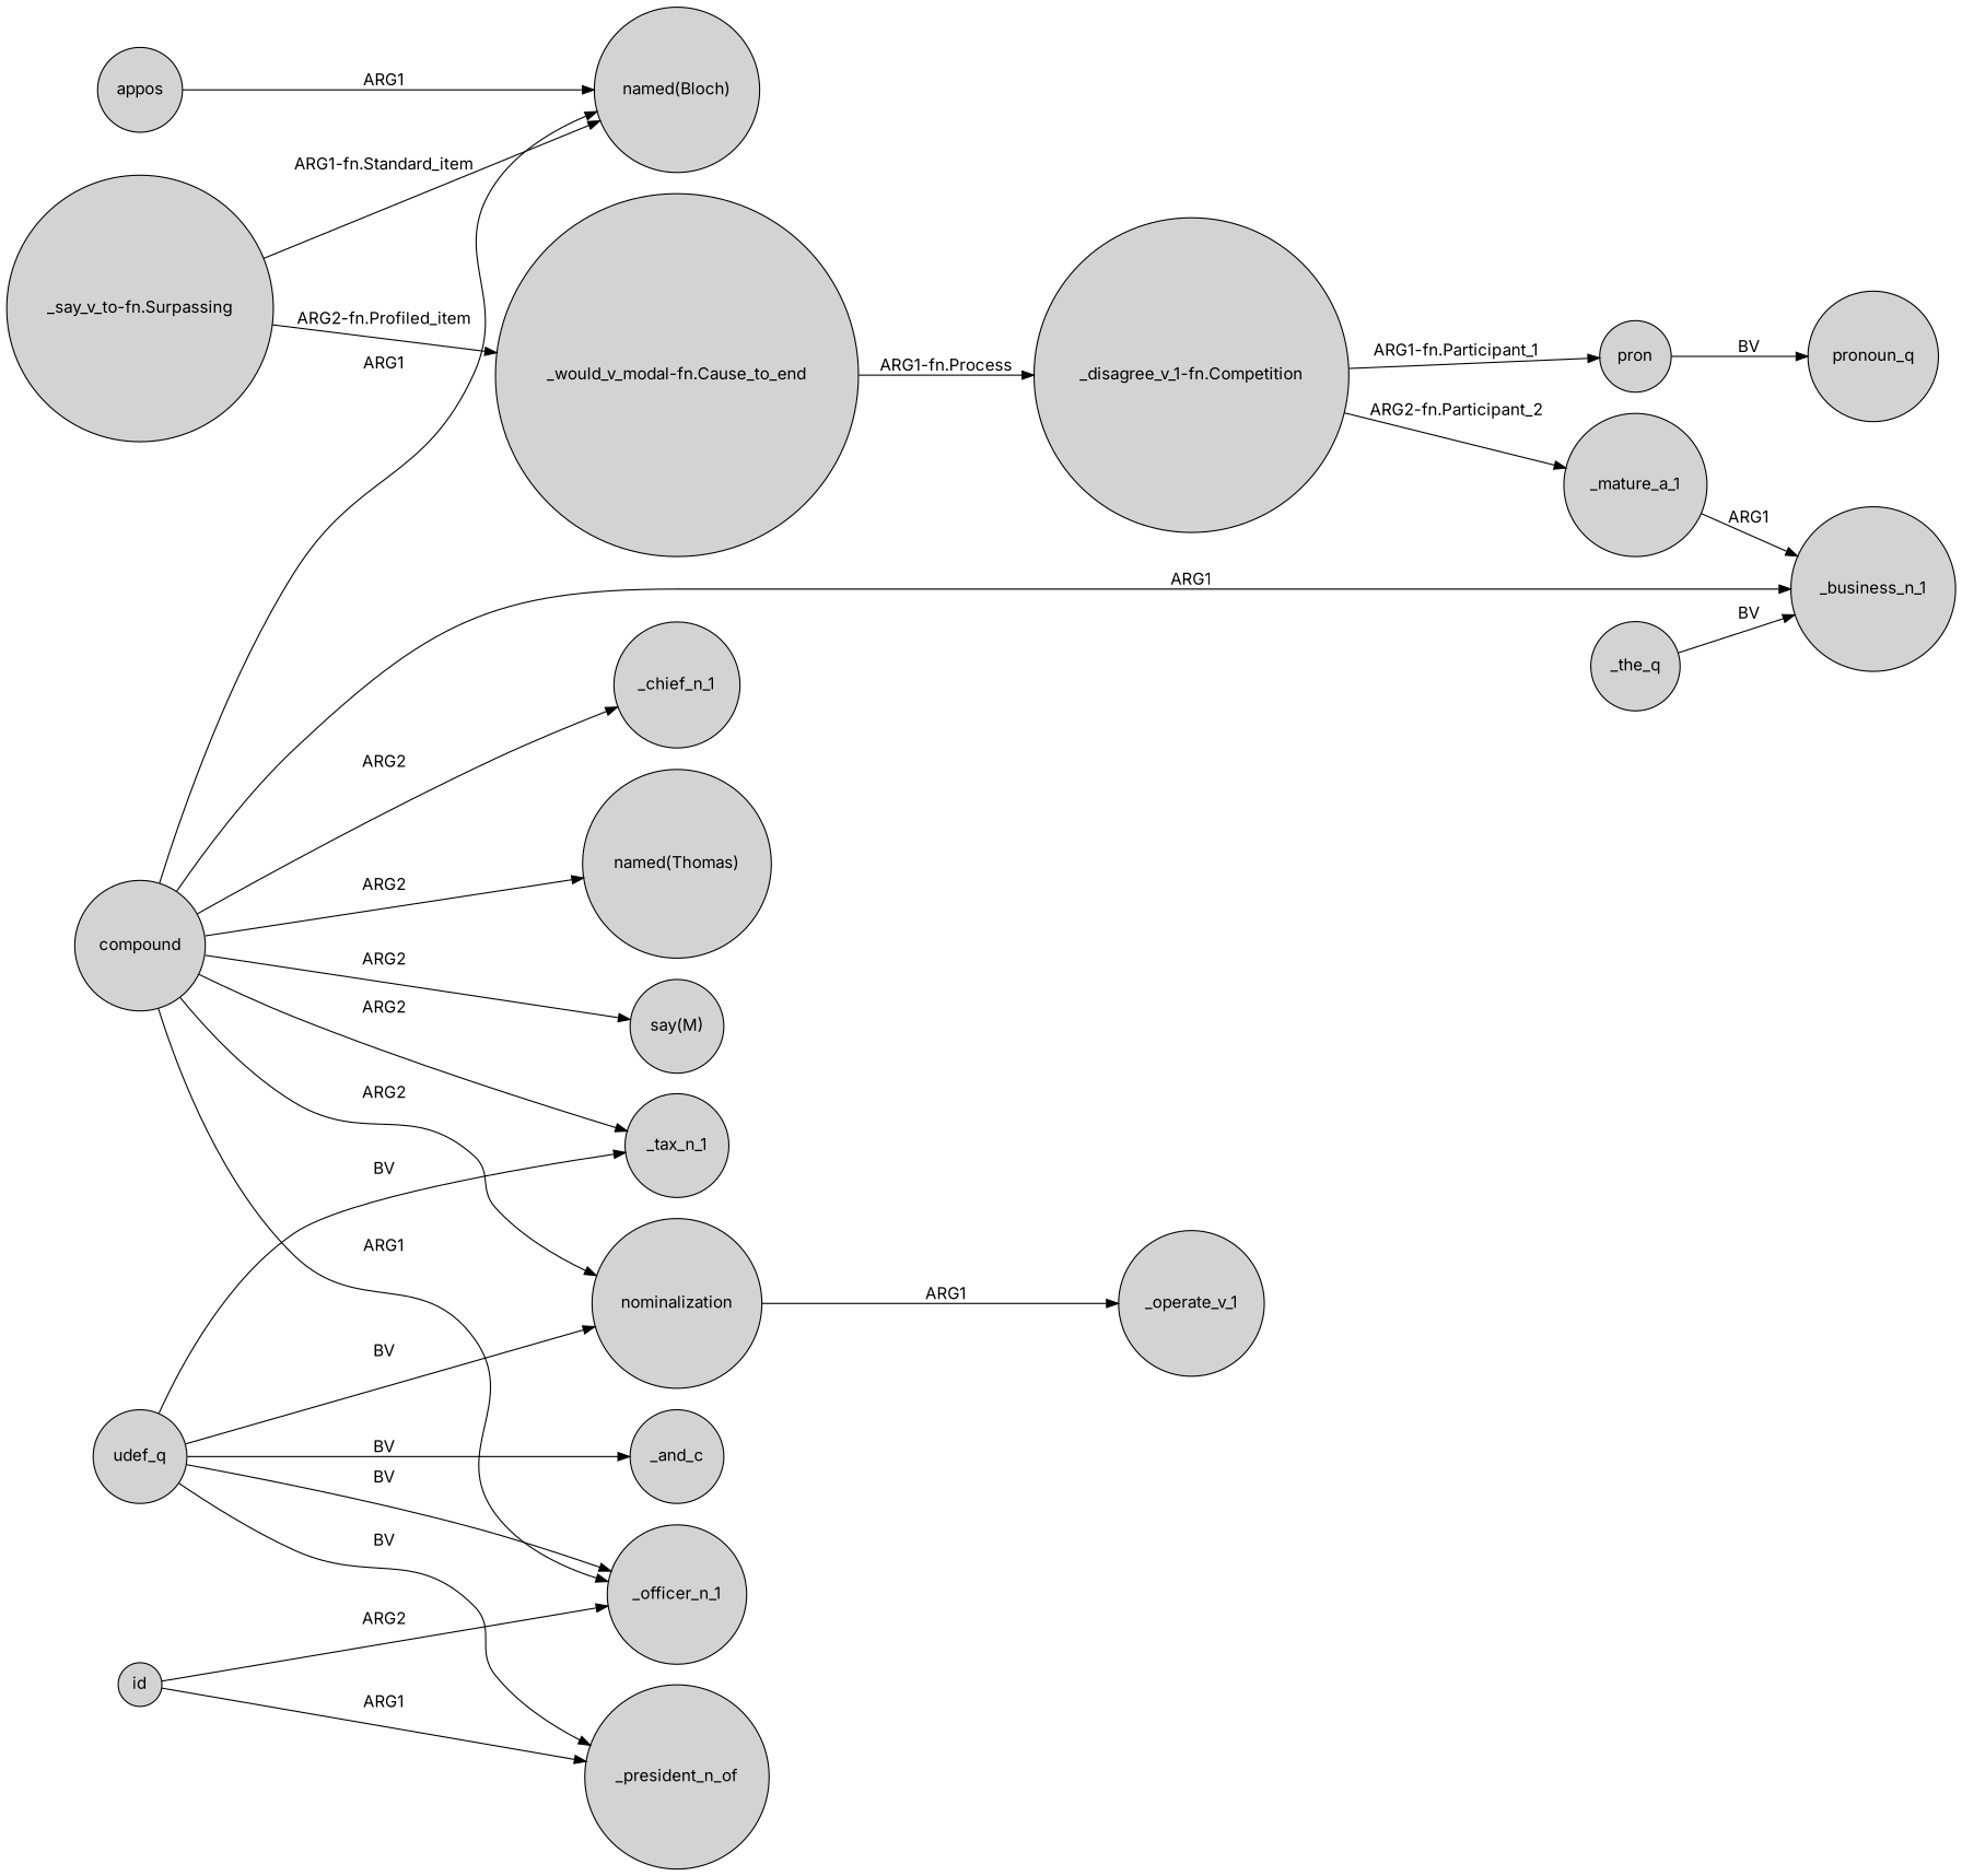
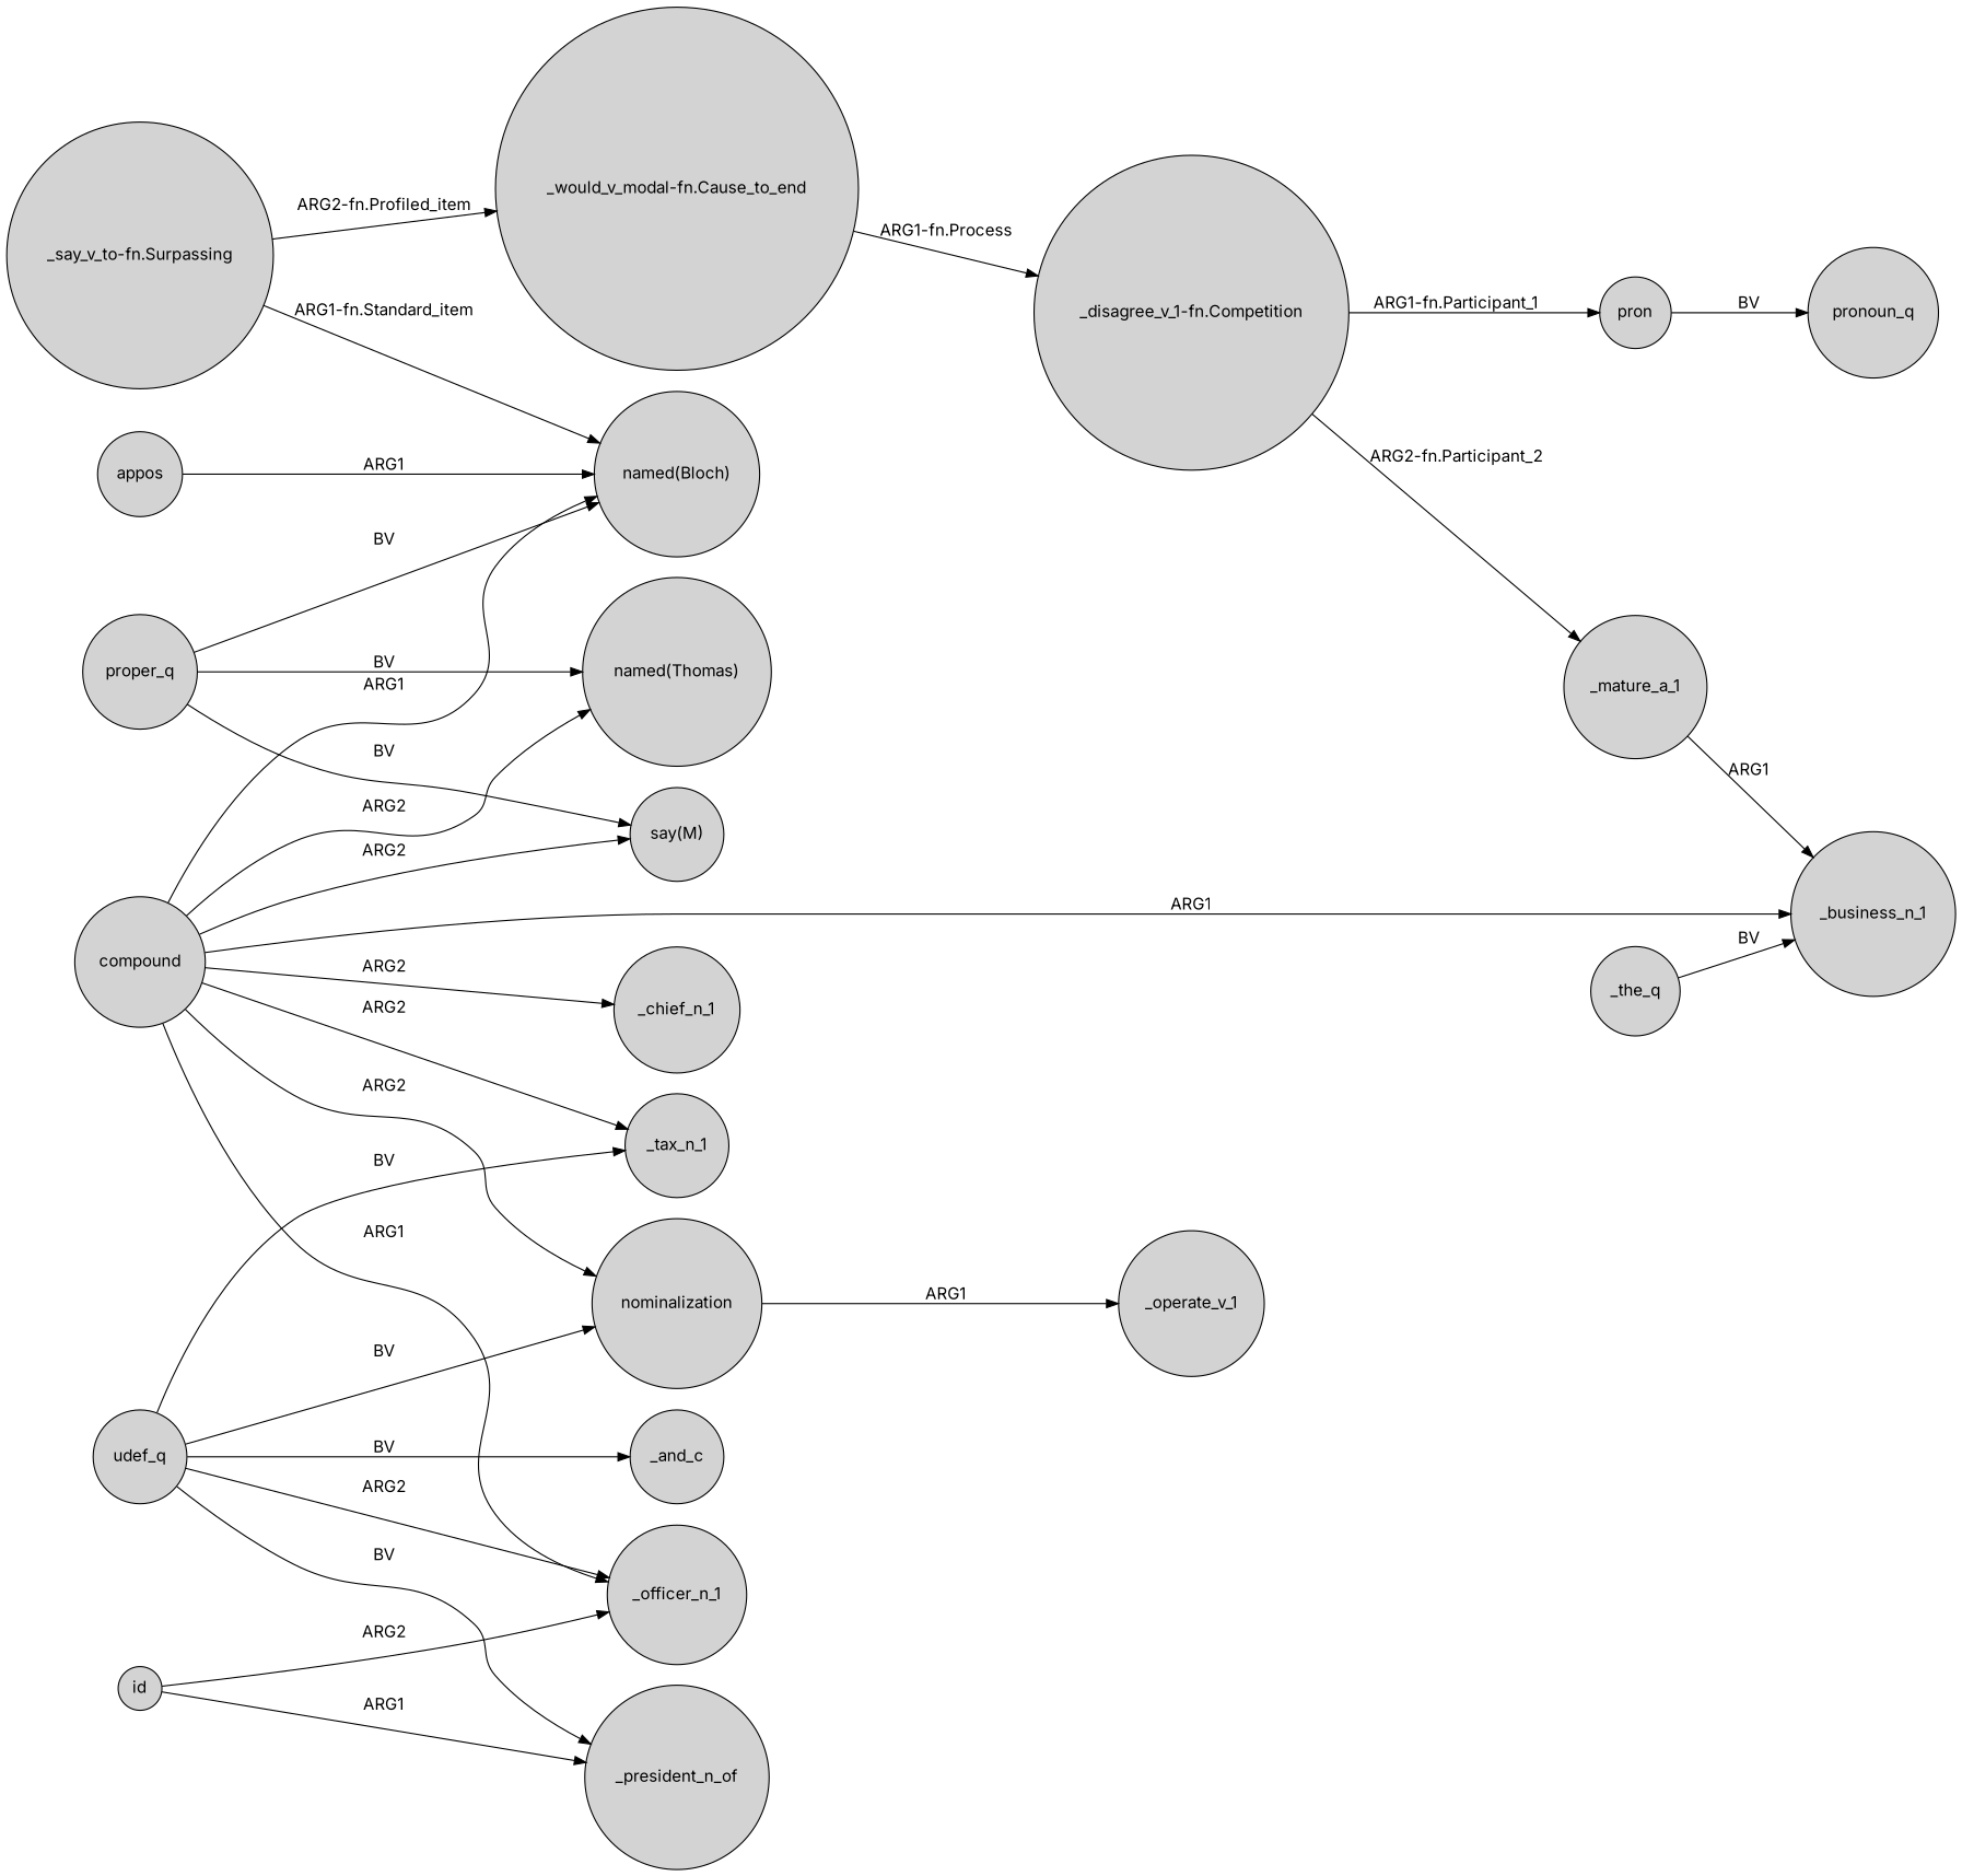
  digraph {
    fontname=Inter
    rankdir=LR
    node [fontname=Inter shape=circle style=filled]
    edge [fontname=Inter]
    "_disagree_v_1-fn.Competition"
    _mature_a_1
    pron
    _business_n_1
    pronoun_q
    compound
    _chief_n_1
    "named(Thomas)"
    nominalization
    _tax_n_1
    n11 [label="say(M)"]
    "named(Bloch)"
    _officer_n_1
    _operate_v_1
    appos
+   proper_q
    udef_q
    _and_c
    _president_n_of
    _the_q
    id
    "_say_v_to-fn.Surpassing"
    "_would_v_modal-fn.Cause_to_end"
    "_disagree_v_1-fn.Competition" -> _mature_a_1 [label="ARG2-fn.Participant_2"]
    "_disagree_v_1-fn.Competition" -> pron [label="ARG1-fn.Participant_1"]
    _mature_a_1 -> _business_n_1 [label=ARG1]
    pron -> pronoun_q [label=BV]
    compound -> _business_n_1 [label=ARG1]
    compound -> _chief_n_1 [label=ARG2]
    compound -> "named(Thomas)" [label=ARG2]
    compound -> nominalization [label=ARG2]
    compound -> _tax_n_1 [label=ARG2]
    compound -> n11 [label=ARG2]
    compound -> "named(Bloch)" [label=ARG1]
    compound -> _officer_n_1 [label=ARG1]
    nominalization -> _operate_v_1 [label=ARG1]
    appos -> "named(Bloch)" [label=ARG1]
+   proper_q -> "named(Thomas)" [label=BV]
+   proper_q -> n11 [label=BV]
+   proper_q -> "named(Bloch)" [label=BV]
    udef_q -> nominalization [label=BV]
    udef_q -> _tax_n_1 [label=BV]
-   udef_q -> _officer_n_1 [label=BV]
+   udef_q -> _officer_n_1 [label=ARG2]
    udef_q -> _and_c [label=BV]
    udef_q -> _president_n_of [label=BV]
    _the_q -> _business_n_1 [label=BV]
    id -> _officer_n_1 [label=ARG2]
    id -> _president_n_of [label=ARG1]
    "_say_v_to-fn.Surpassing" -> "named(Bloch)" [label="ARG1-fn.Standard_item"]
    "_say_v_to-fn.Surpassing" -> "_would_v_modal-fn.Cause_to_end" [label="ARG2-fn.Profiled_item"]
    "_would_v_modal-fn.Cause_to_end" -> "_disagree_v_1-fn.Competition" [label="ARG1-fn.Process"]
  }
